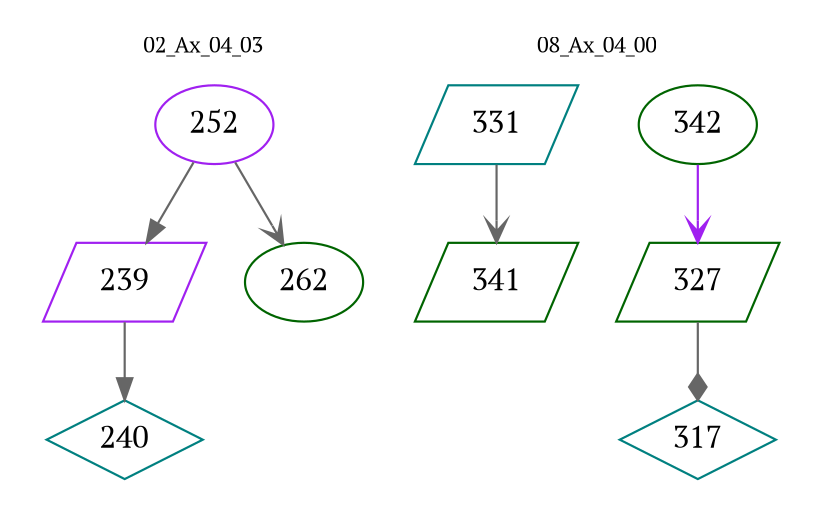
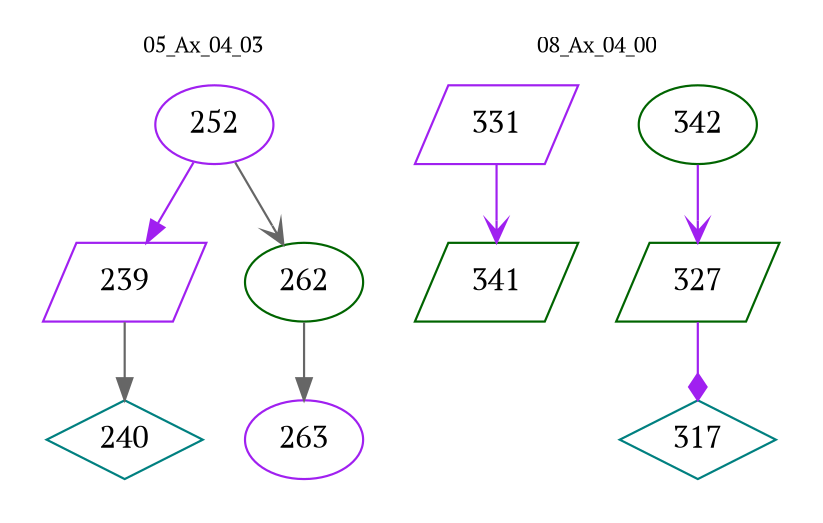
  digraph {
    fontname="PT Serif"
    node [color=darkgreen fontname="PT Serif" shape=ellipse]
    edge [arrowhead=normal color=gray40 fontname="PT Serif"]
    n1 [color=purple label=252]
    n2 [color=purple label=239 shape=parallelogram]
    n3 [label=262]
    n4 [color=teal label=240 shape=diamond]
+   n5 [color=purple label=263]
    n6 [label=342]
    n7 [label=327 shape=parallelogram]
-   n8 [color=teal label=331 shape=parallelogram]
+   n8 [color=purple label=331 shape=parallelogram]
    n9 [color=teal label=317 shape=diamond]
    n10 [label=341 shape=parallelogram]
    subgraph cluster_1 {
      color=white
      fontsize=10
-     label="02_Ax_04_03"
+     label="05_Ax_04_03"
      n1
      n2
      n3
      n4
+     n5
    }
    subgraph cluster_2 {
      color=white
      fontsize=10
      label="08_Ax_04_00"
      n6
      n7
      n8
      n9
      n10
    }
-   n1 -> n2
+   n1 -> n2 [color=purple]
    n1 -> n3 [arrowhead=vee]
    n2 -> n4
+   n3 -> n5
    n6 -> n7 [arrowhead=vee color=purple]
-   n7 -> n9 [arrowhead=diamond]
-   n8 -> n10 [arrowhead=vee]
+   n7 -> n9 [arrowhead=diamond color=purple]
+   n8 -> n10 [arrowhead=vee color=purple]
  }
